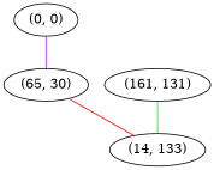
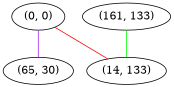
  graph {
    "(0, 0)"
    "(65, 30)"
    "(14, 133)"
-   "(161, 131)"
+   "(161, 131)" [label="(161, 133)"]
    "(0, 0)" -- "(65, 30)" [color=purple weight=4]
-   "(65, 30)" -- "(14, 133)" [color=red weight=1]
+   "(0, 0)" -- "(14, 133)" [color=red weight=1]
    "(161, 131)" -- "(14, 133)" [color=green weight=2]
  }
